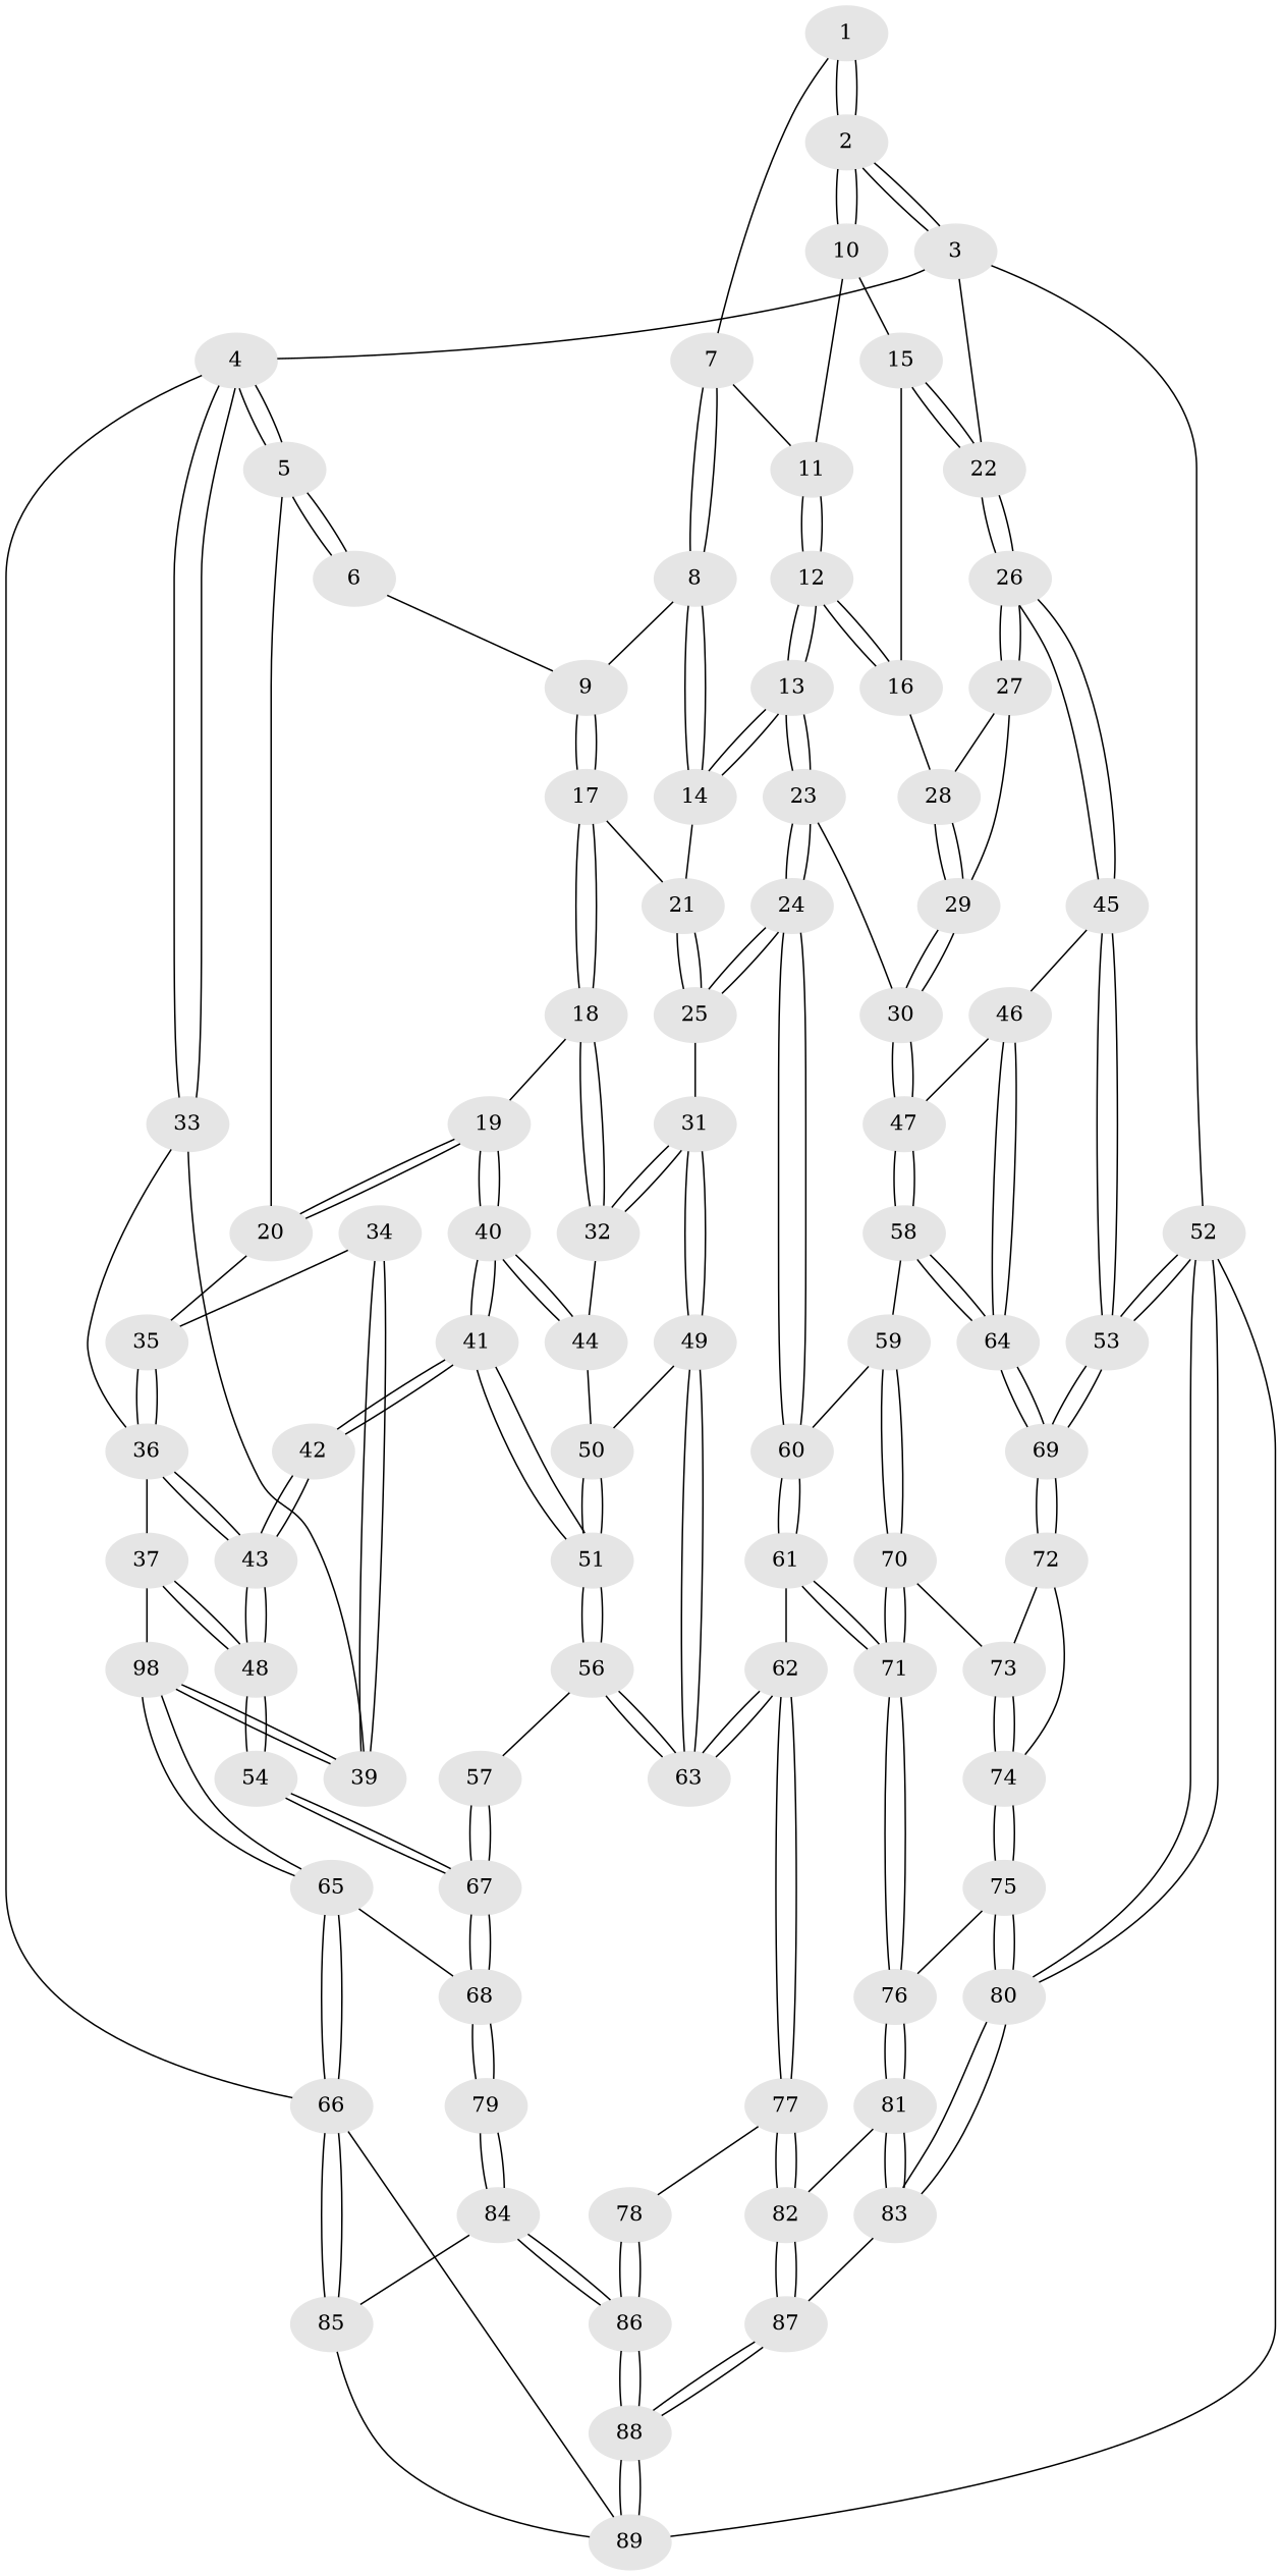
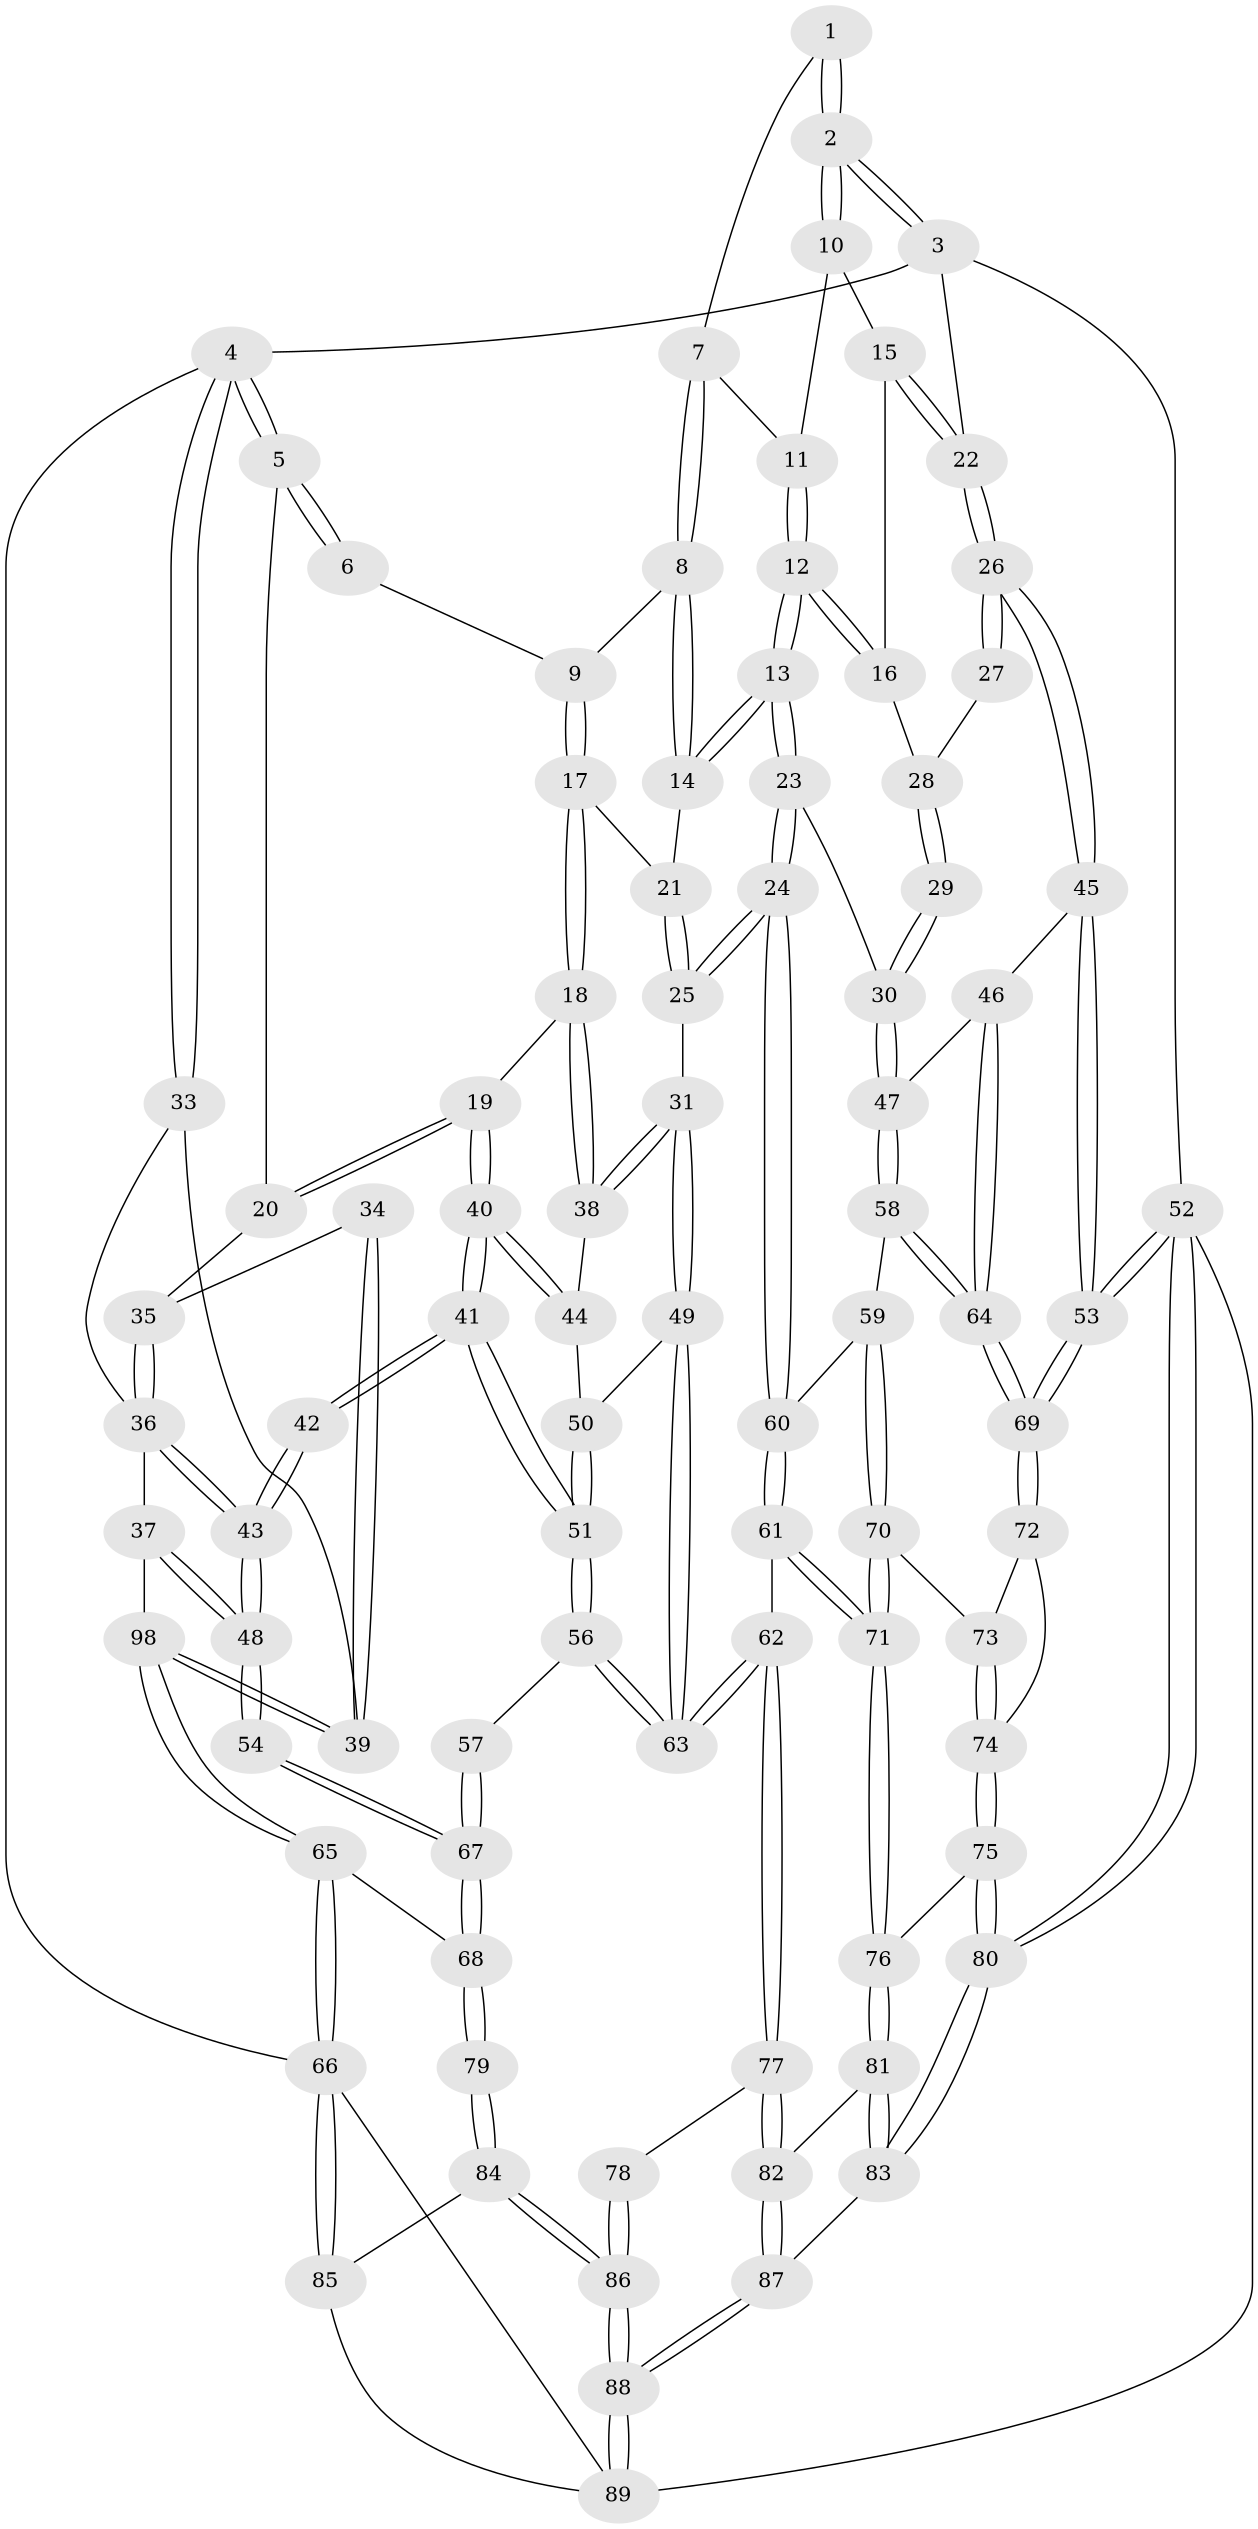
  graph {
    node [color=gray90 style=filled]
    1
    2
    7
    3
    10
    8
    11
    4
    22
    52
    15
    5
    33
    66
    26
    53
    80
    89
    6
    20
    39
    36
    85
    9
    35
    17
    14
    12
    21
    18
    16
    13
    23
    28
    24
    30
    25
    29
    19
-   32
+   32 [label=38]
    40
    44
    41
    31
    27
    45
    60
    47
    61
    49
    46
    58
    50
    63
    34
    37
    43
    n58 [label=98]
    48
    65
    54
    68
    42
    51
    56
    64
    69
    59
    67
    57
    83
    72
    70
    71
    73
    62
    77
    76
    78
    82
    79
    84
    74
    81
    75
    86
    87
    88
    1 -- 2
    1 -- 2
    1 -- 7
    2 -- 3
    2 -- 3
    2 -- 10
    2 -- 10
    7 -- 8
    7 -- 8
    7 -- 11
    3 -- 4
    3 -- 22
    3 -- 52
    10 -- 11
    10 -- 15
    8 -- 9
    8 -- 14
    8 -- 14
    11 -- 12
    11 -- 12
    4 -- 5
    4 -- 5
    4 -- 33
    4 -- 33
    4 -- 66
    22 -- 26
    22 -- 26
    52 -- 53
    52 -- 53
    52 -- 80
    52 -- 80
    52 -- 89
    15 -- 22
    15 -- 22
    15 -- 16
    5 -- 6
    5 -- 6
    5 -- 20
    33 -- 39
    33 -- 36
    66 -- 89
    66 -- 85
    66 -- 85
    26 -- 27
    26 -- 27
    26 -- 45
    26 -- 45
    53 -- 69
    53 -- 69
    80 -- 83
    80 -- 83
    6 -- 9
    20 -- 35
    36 -- 37
    36 -- 43
    36 -- 43
    85 -- 89
    9 -- 17
    9 -- 17
    35 -- 36
    35 -- 36
    17 -- 21
    17 -- 18
    17 -- 18
    14 -- 21
    12 -- 16
    12 -- 16
    12 -- 13
    12 -- 13
    21 -- 25
    21 -- 25
    18 -- 19
    18 -- 32
    18 -- 32
    16 -- 28
    13 -- 14
    13 -- 14
    13 -- 23
    13 -- 23
    23 -- 24
    23 -- 24
    23 -- 30
    28 -- 29
    28 -- 29
    24 -- 25
    24 -- 25
    24 -- 60
    24 -- 60
    30 -- 47
    30 -- 47
    25 -- 31
    29 -- 30
    29 -- 30
    19 -- 20
    19 -- 20
    19 -- 40
    19 -- 40
    32 -- 44
    40 -- 44
    40 -- 44
    40 -- 41
    40 -- 41
    44 -- 50
    41 -- 42
    41 -- 42
    41 -- 51
    41 -- 51
    31 -- 32
    31 -- 32
    31 -- 49
    31 -- 49
    27 -- 28
-   27 -- 29
    45 -- 53
    45 -- 53
    45 -- 46
    60 -- 61
    60 -- 61
    47 -- 58
    47 -- 58
    61 -- 71
    61 -- 71
    61 -- 62
    49 -- 50
    49 -- 63
    49 -- 63
    46 -- 47
    46 -- 64
    46 -- 64
    58 -- 64
    58 -- 64
    58 -- 59
    50 -- 51
    50 -- 51
    34 -- 39
    34 -- 39
    34 -- 35
    37 -- n58
    37 -- 48
    37 -- 48
    43 -- 48
    43 -- 48
    n58 -- 39
    n58 -- 39
    n58 -- 65
    n58 -- 65
    48 -- 54
    48 -- 54
    65 -- 66
    65 -- 66
    65 -- 68
    54 -- 67
    54 -- 67
    68 -- 79
    68 -- 79
    42 -- 43
    42 -- 43
    51 -- 56
    51 -- 56
    56 -- 63
    56 -- 63
    56 -- 57
    64 -- 69
    64 -- 69
    69 -- 72
    69 -- 72
    59 -- 60
    59 -- 70
    59 -- 70
    67 -- 68
    67 -- 68
    57 -- 67
    57 -- 67
    83 -- 87
    72 -- 73
    72 -- 74
    70 -- 71
    70 -- 71
    70 -- 73
    71 -- 76
    71 -- 76
    73 -- 74
    73 -- 74
    62 -- 63
    62 -- 63
    62 -- 77
    62 -- 77
    77 -- 78
    77 -- 82
    77 -- 82
    76 -- 81
    76 -- 81
    78 -- 86
    78 -- 86
    82 -- 87
    82 -- 87
    79 -- 84
    79 -- 84
    84 -- 85
    84 -- 86
    84 -- 86
    74 -- 75
    74 -- 75
    81 -- 83
    81 -- 83
    81 -- 82
    75 -- 80
    75 -- 80
    75 -- 76
    86 -- 88
    86 -- 88
    87 -- 88
    87 -- 88
    88 -- 89
    88 -- 89
  }
